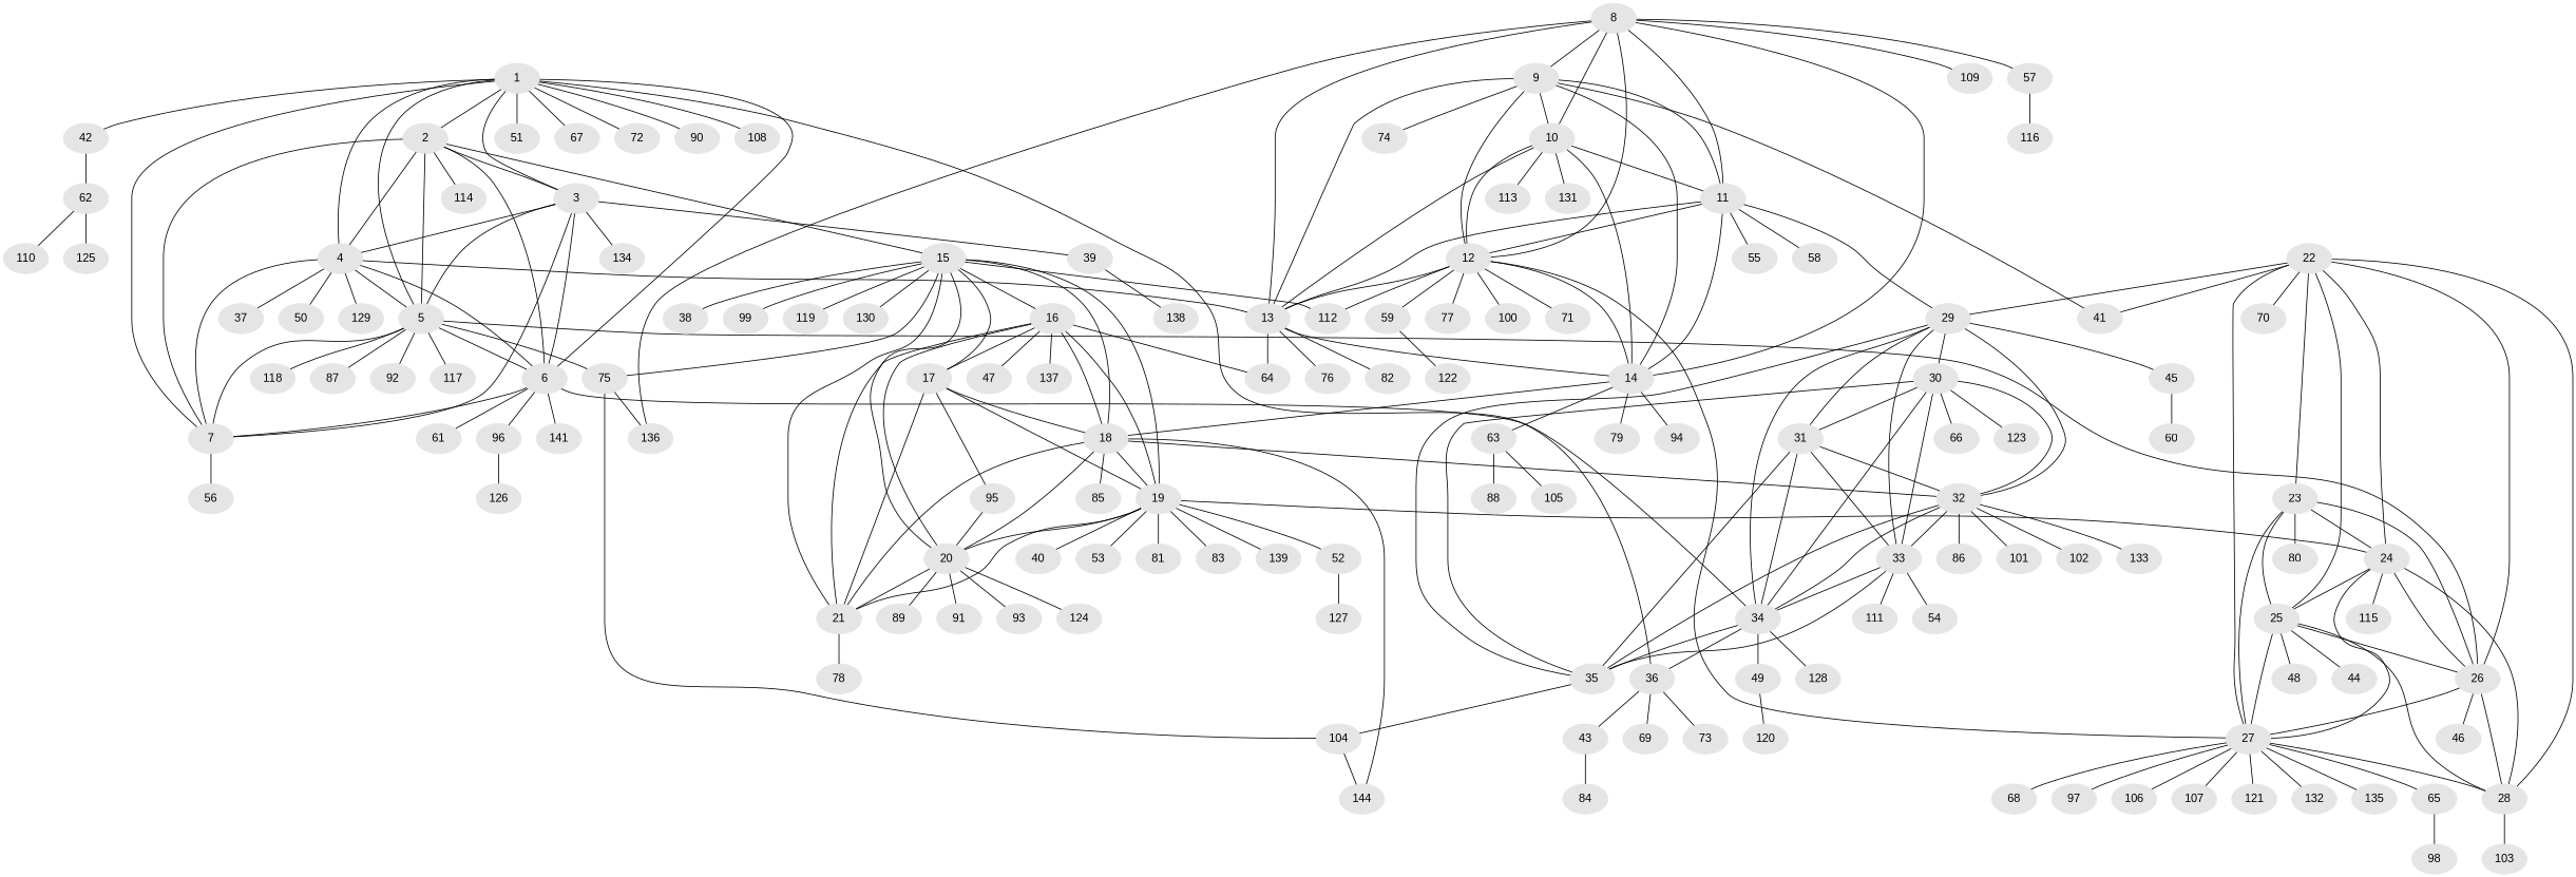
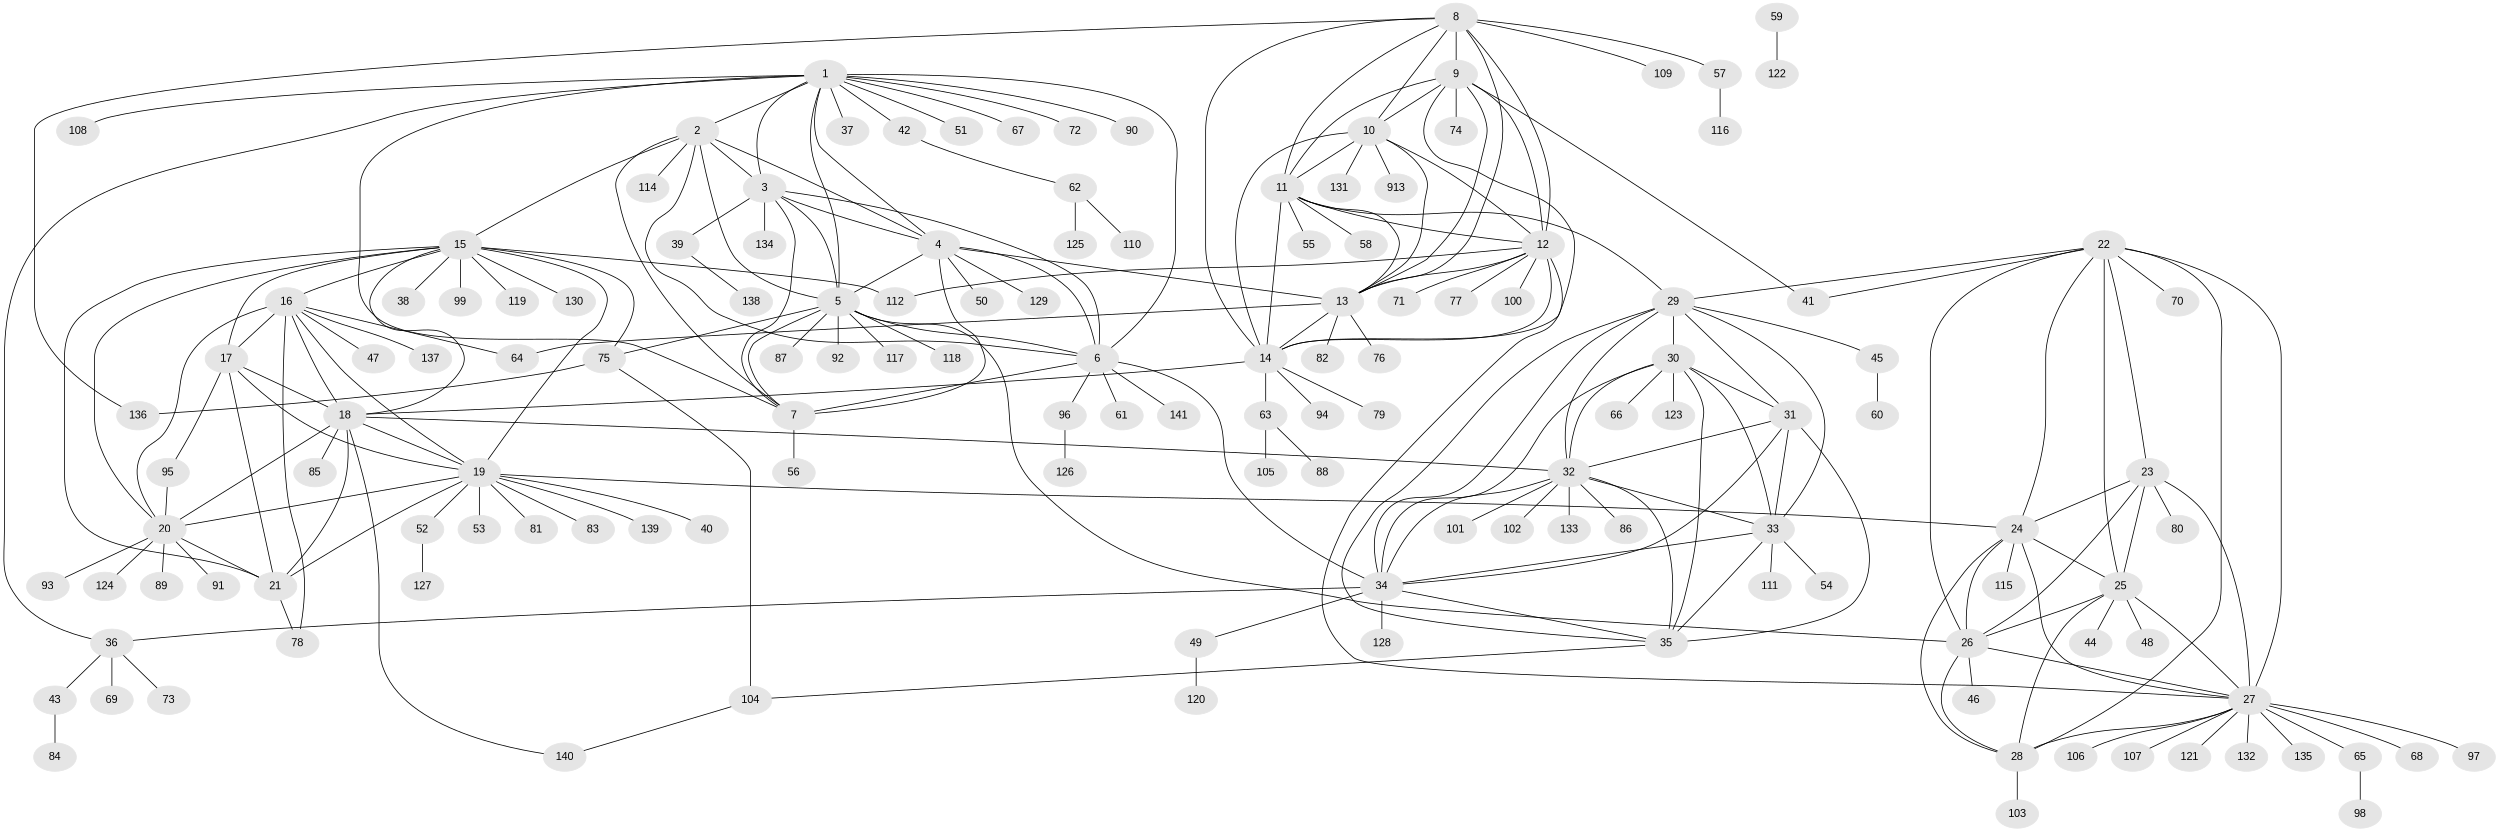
  graph {
    fontname="Liberation Sans"
    node [color=gray90 fontname="Liberation Sans" style=filled]
    edge [fontname="Liberation Sans"]
    1
    2
    3
    4
    5
    6
    7
    36
    37
    42
    51
    67
    72
    90
    108
    15
    114
    39
    134
    13
    50
    129
    26
    75
    87
    92
    117
    118
    34
    61
    96
    141
    56
    43
    69
    73
    62
    112
    18
    16
    17
    19
    20
    21
    38
    99
    119
    130
    138
    14
    64
    76
    82
    27
    28
    46
    136
    104
    35
    49
    128
    126
    8
    9
    10
    11
    12
    57
    109
    41
    74
-   113
+   113 [label=913]
    131
    29
    55
    58
    59
    71
    77
    100
    63
    79
    94
    116
    32
    30
    31
    33
    45
    65
    68
    97
    106
    107
    121
    132
    135
    122
    85
-   140 [label=144]
+   140
    88
    105
    47
    137
    95
    24
    40
    52
    53
    81
    83
    139
    89
    91
    93
    124
    78
    86
    101
    102
    133
    25
    115
    127
    22
    23
    70
    80
    44
    48
    103
    98
    66
    123
    54
    111
    60
    120
    84
    110
    125
    1 -- 2
    1 -- 3
    1 -- 4
    1 -- 5
    1 -- 6
    1 -- 7
    1 -- 36
-   4 -- 37
+   1 -- 37
    1 -- 42
    1 -- 51
    1 -- 67
    1 -- 72
    1 -- 90
    1 -- 108
    2 -- 3
    2 -- 4
    2 -- 5
    2 -- 6
    2 -- 7
    2 -- 15
    2 -- 114
    3 -- 4
    3 -- 5
    3 -- 6
    3 -- 7
    3 -- 39
    3 -- 134
    4 -- 5
    4 -- 6
    4 -- 7
    4 -- 13
    4 -- 50
    4 -- 129
    5 -- 6
    5 -- 7
    5 -- 26
    5 -- 75
    5 -- 87
    5 -- 92
    5 -- 117
    5 -- 118
    6 -- 7
    6 -- 34
    6 -- 61
    6 -- 96
    6 -- 141
    7 -- 56
    36 -- 43
    36 -- 69
    36 -- 73
    42 -- 62
    15 -- 75
    15 -- 112
    15 -- 18
    15 -- 16
    15 -- 17
    15 -- 19
    15 -- 20
    15 -- 21
    15 -- 38
    15 -- 99
    15 -- 119
    15 -- 130
    39 -- 138
    13 -- 14
    13 -- 64
    13 -- 76
    13 -- 82
    26 -- 27
    26 -- 28
    26 -- 46
    75 -- 136
    75 -- 104
    34 -- 36
    34 -- 35
    34 -- 49
    34 -- 128
    96 -- 126
    43 -- 84
    62 -- 110
    62 -- 125
    18 -- 19
    18 -- 20
    18 -- 21
    18 -- 32
    18 -- 85
    18 -- 140
    16 -- 18
    16 -- 17
    16 -- 19
    16 -- 20
-   16 -- 21
+   16 -- 78
    16 -- 64
    16 -- 47
    16 -- 137
    17 -- 18
    17 -- 19
    17 -- 21
    17 -- 95
    19 -- 20
    19 -- 21
    19 -- 24
    19 -- 40
    19 -- 52
    19 -- 53
    19 -- 81
    19 -- 83
    19 -- 139
    20 -- 21
    20 -- 89
    20 -- 91
    20 -- 93
    20 -- 124
    21 -- 78
    14 -- 18
    14 -- 63
    14 -- 79
    14 -- 94
    27 -- 28
    27 -- 65
    27 -- 68
    27 -- 97
    27 -- 106
    27 -- 107
    27 -- 121
    27 -- 132
    27 -- 135
    28 -- 103
    104 -- 140
    35 -- 104
    49 -- 120
    8 -- 13
    8 -- 14
    8 -- 136
    8 -- 9
    8 -- 10
    8 -- 11
    8 -- 12
    8 -- 57
    8 -- 109
    9 -- 13
    9 -- 14
    9 -- 10
    9 -- 11
    9 -- 12
    9 -- 41
    9 -- 74
    10 -- 13
    10 -- 14
    10 -- 11
    10 -- 12
    10 -- 113
    10 -- 131
    11 -- 13
    11 -- 14
    11 -- 12
    11 -- 29
    11 -- 55
    11 -- 58
    12 -- 13
    12 -- 112
    12 -- 14
    12 -- 27
-   12 -- 59
    12 -- 71
    12 -- 77
    12 -- 100
    57 -- 116
    29 -- 34
    29 -- 35
    29 -- 32
    29 -- 30
    29 -- 31
    29 -- 33
    29 -- 45
    59 -- 122
    63 -- 88
    63 -- 105
    32 -- 34
    32 -- 35
    32 -- 33
    32 -- 86
    32 -- 101
    32 -- 102
    32 -- 133
    30 -- 34
    30 -- 35
    30 -- 32
    30 -- 31
    30 -- 33
    30 -- 66
    30 -- 123
    31 -- 34
    31 -- 35
    31 -- 32
    31 -- 33
    33 -- 34
    33 -- 35
    33 -- 54
    33 -- 111
    45 -- 60
    65 -- 98
    95 -- 20
    24 -- 26
    24 -- 27
    24 -- 28
    24 -- 25
    24 -- 115
    52 -- 127
    25 -- 26
    25 -- 27
    25 -- 28
    25 -- 44
    25 -- 48
    22 -- 26
    22 -- 27
    22 -- 28
    22 -- 41
    22 -- 29
    22 -- 24
    22 -- 25
    22 -- 23
    22 -- 70
    23 -- 26
    23 -- 27
    23 -- 24
    23 -- 25
    23 -- 80
  }
